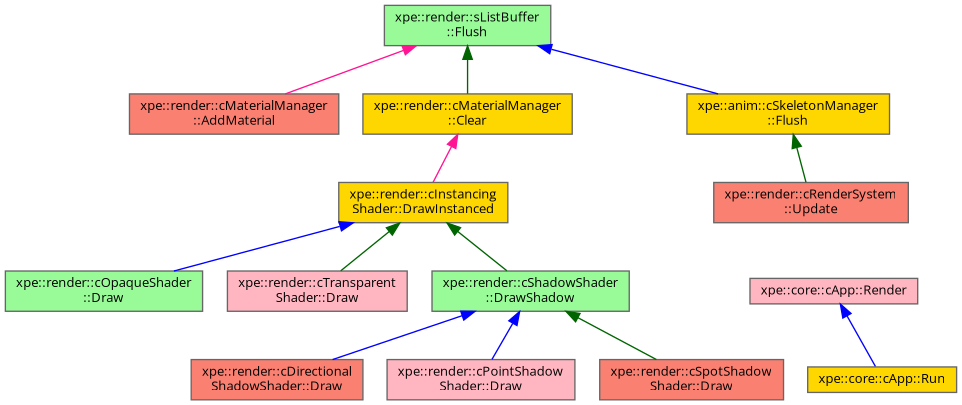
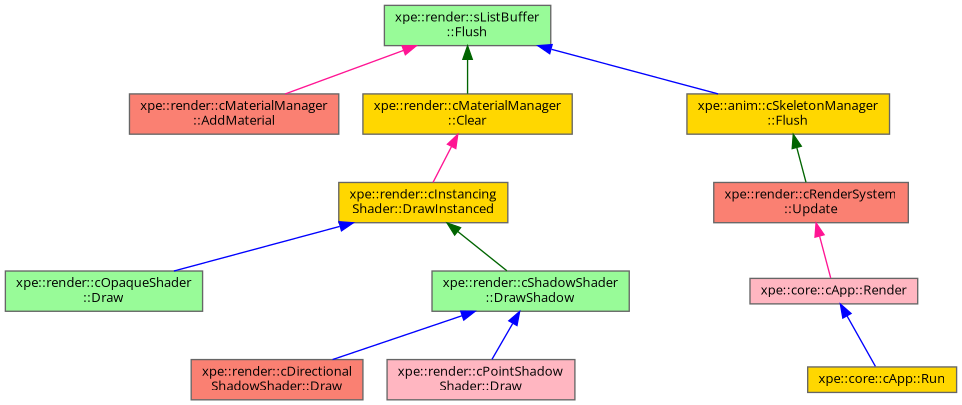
  digraph {
    fontname="Open Sans"
    rankdir=TB
    node [color=grey40 fillcolor=salmon fontname="Open Sans" fontsize=10 shape=box style=filled]
    edge [color=darkgreen dir=back fontname="Open Sans" fontsize=10 labelfontname=Helvetica labelfontsize=10 style=solid]
    n1 [color=gray40 fillcolor=palegreen fontcolor=black height=0.2 label="xpe::render::sListBuffer\l::Flush" width=0.4]
    n2 [height=0.2 label="xpe::render::cMaterialManager\l::AddMaterial" width=0.4]
    n3 [fillcolor=gold height=0.2 label="xpe::render::cMaterialManager\l::Clear" width=0.4]
    n4 [fillcolor=gold height=0.2 label="xpe::anim::cSkeletonManager\l::Flush" width=0.4]
    n5 [fillcolor=gold height=0.2 label="xpe::render::cInstancing\lShader::DrawInstanced" width=0.4]
    n6 [fillcolor=palegreen height=0.2 label="xpe::render::cOpaqueShader\l::Draw" width=0.4]
-   n7 [fillcolor=lightpink height=0.2 label="xpe::render::cTransparent\lShader::Draw" width=0.4]
    n8 [fillcolor=palegreen height=0.2 label="xpe::render::cShadowShader\l::DrawShadow" width=0.4]
    n9 [height=0.2 label="xpe::render::cRenderSystem\l::Update" width=0.4]
    n10 [height=0.2 label="xpe::render::cDirectional\lShadowShader::Draw" width=0.4]
    n11 [fillcolor=lightpink height=0.2 label="xpe::render::cPointShadow\lShader::Draw" width=0.4]
-   n12 [height=0.2 label="xpe::render::cSpotShadow\lShader::Draw" width=0.4]
    n13 [fillcolor=lightpink height=0.2 label="xpe::core::cApp::Render" width=0.4]
    n14 [fillcolor=gold height=0.2 label="xpe::core::cApp::Run" width=0.4]
    n1 -> n2 [color=deeppink]
    n1 -> n3
    n1 -> n4 [color=blue]
    n3 -> n5 [color=deeppink]
    n4 -> n9
    n5 -> n6 [color=blue]
-   n5 -> n7
    n5 -> n8
    n8 -> n10 [color=blue]
    n8 -> n11 [color=blue]
-   n8 -> n12
+   n9 -> n13 [color=deeppink]
    n13 -> n14 [color=blue]
  }
